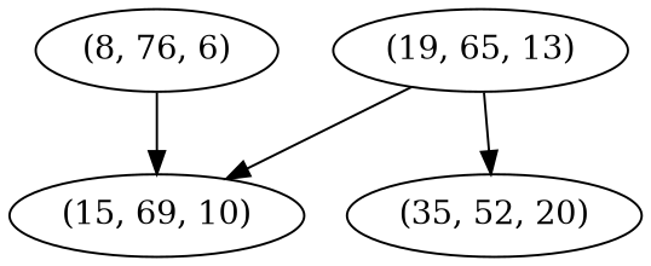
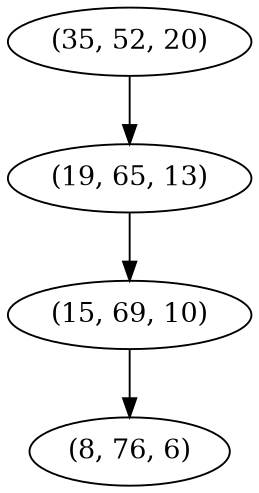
  digraph {
    "(8, 76, 6)"
    "(15, 69, 10)"
    "(19, 65, 13)"
    "(35, 52, 20)"
-   "(8, 76, 6)" -> "(15, 69, 10)"
+   "(15, 69, 10)" -> "(8, 76, 6)"
    "(19, 65, 13)" -> "(15, 69, 10)"
-   "(19, 65, 13)" -> "(35, 52, 20)"
+   "(35, 52, 20)" -> "(19, 65, 13)"
  }
